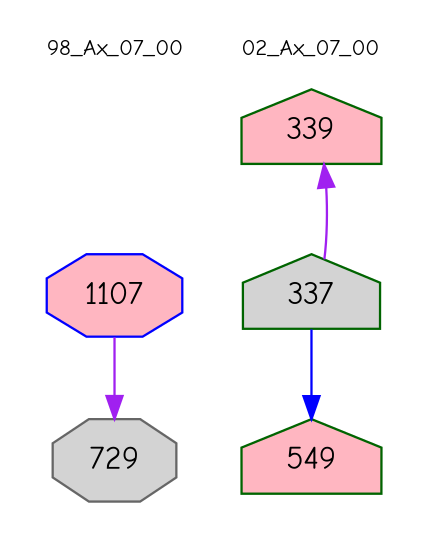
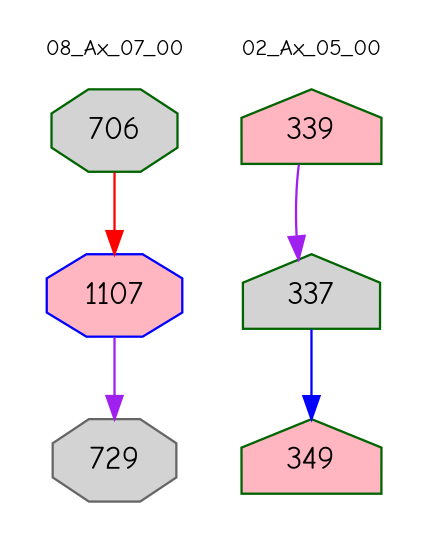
  digraph {
    fontname="Comic Neue"
    node [color=darkgreen fillcolor=lightgrey fontname="Comic Neue" shape=octagon style=filled]
    edge [color=purple fontname="Comic Neue"]
+   n1 [label=706]
    n2 [color=blue fillcolor=lightpink label=1107]
    n3 [color=gray40 label=729]
    n4 [fillcolor=lightpink label=339 shape=house]
    n5 [label=337 shape=house]
-   n6 [fillcolor=lightpink label=549 shape=house]
+   n6 [fillcolor=lightpink label=349 shape=house]
    subgraph cluster_1 {
      color=white
      fontsize=10
-     label="98_Ax_07_00"
+     label="08_Ax_07_00"
+     n1
      n2
      n3
    }
    subgraph cluster_2 {
      color=white
      fontsize=10
-     label="02_Ax_07_00"
+     label="02_Ax_05_00"
      n4
      n5
      n6
    }
+   n1 -> n2 [color=red]
    n2 -> n3
-   n5 -> n4
+   n4 -> n5
    n5 -> n6 [color=blue]
  }
